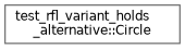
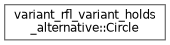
  digraph {
    rankdir=LR
-   n1 [color=grey40 fillcolor=white fontname=Helvetica fontsize=10 height=0.2 label="test_rfl_variant_holds\l_alternative::Circle" shape=box style=filled width=0.4]
+   n1 [color=grey40 fillcolor=white fontname=Helvetica fontsize=10 height=0.2 label="variant_rfl_variant_holds\l_alternative::Circle" shape=box style=filled width=0.4]
  }
